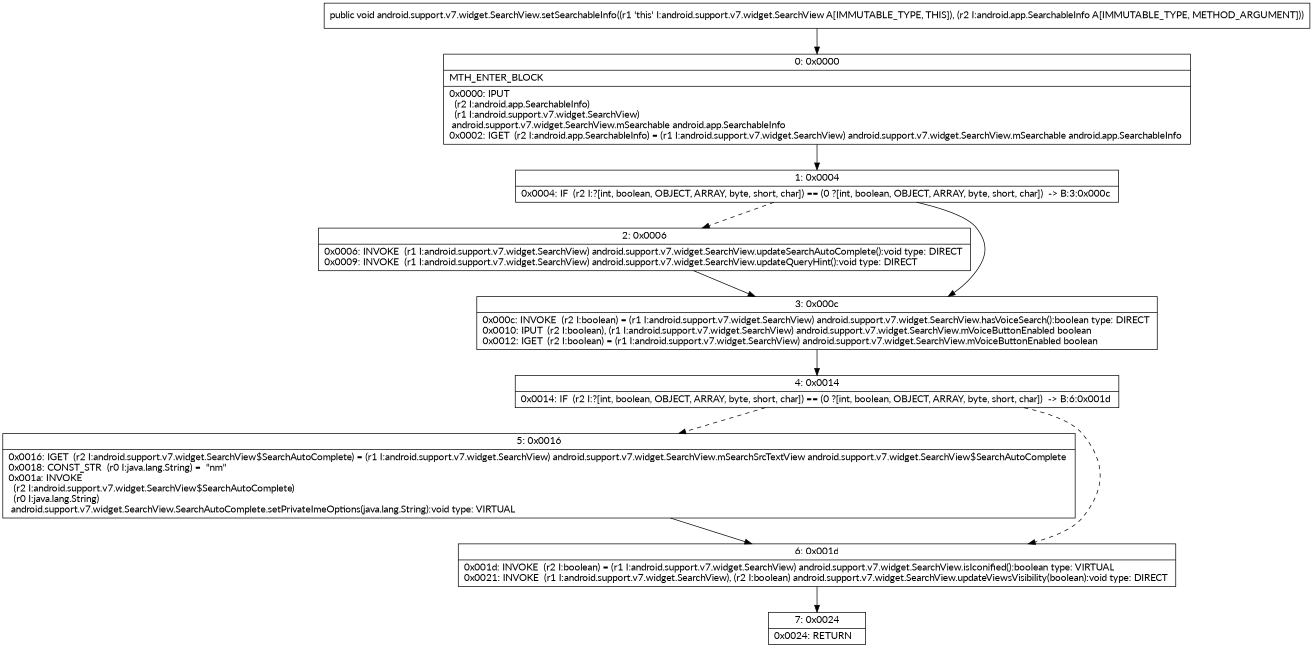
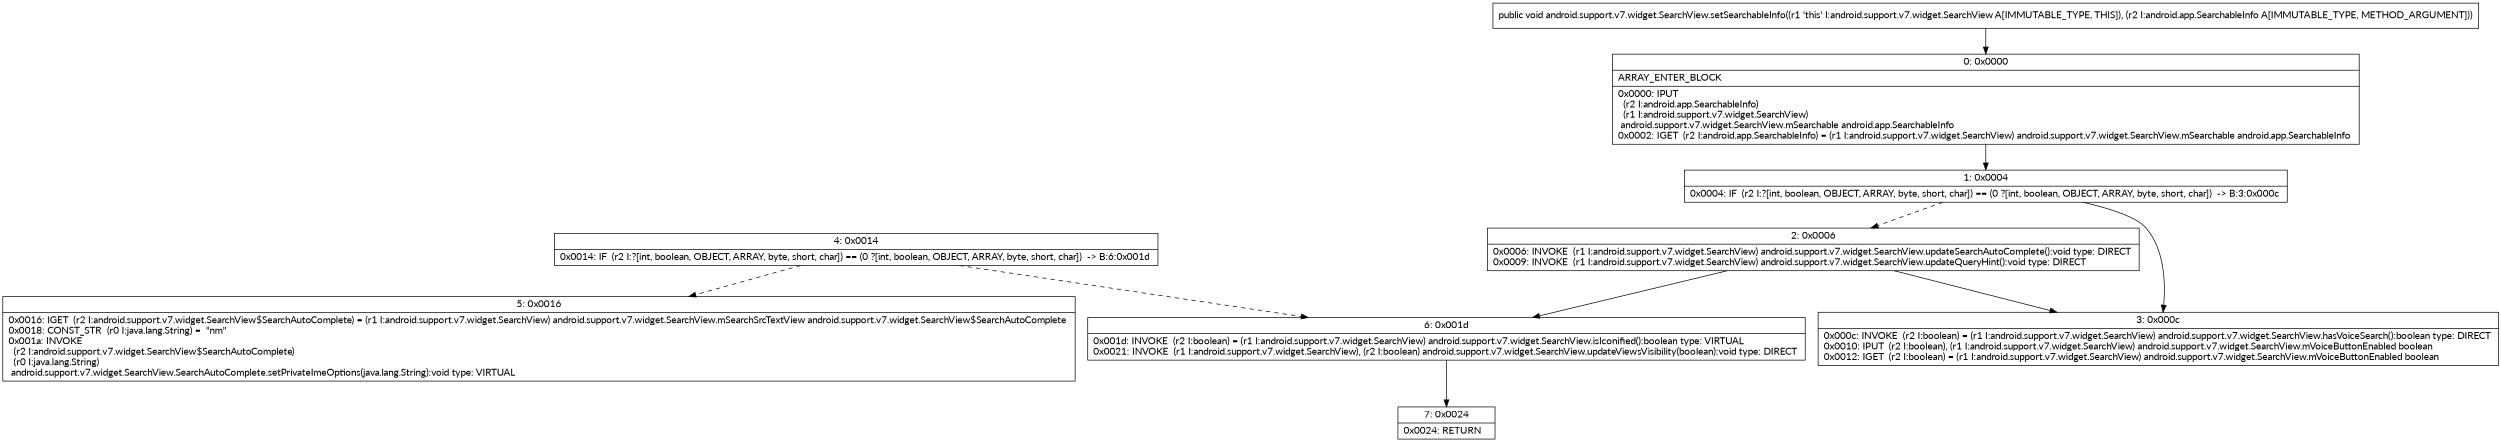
  digraph {
    fontname=Lato
    node [fontname=Lato shape=record]
    edge [fontname=Lato]
-   n1 [label="{0\:\ 0x0000|MTH_ENTER_BLOCK\l|0x0000: IPUT  \l  (r2 I:android.app.SearchableInfo)\l  (r1 I:android.support.v7.widget.SearchView)\l android.support.v7.widget.SearchView.mSearchable android.app.SearchableInfo \l0x0002: IGET  (r2 I:android.app.SearchableInfo) = (r1 I:android.support.v7.widget.SearchView) android.support.v7.widget.SearchView.mSearchable android.app.SearchableInfo \l}"]
+   n1 [label="{0\:\ 0x0000|ARRAY_ENTER_BLOCK\l|0x0000: IPUT  \l  (r2 I:android.app.SearchableInfo)\l  (r1 I:android.support.v7.widget.SearchView)\l android.support.v7.widget.SearchView.mSearchable android.app.SearchableInfo \l0x0002: IGET  (r2 I:android.app.SearchableInfo) = (r1 I:android.support.v7.widget.SearchView) android.support.v7.widget.SearchView.mSearchable android.app.SearchableInfo \l}"]
    n2 [label="{1\:\ 0x0004|0x0004: IF  (r2 I:?[int, boolean, OBJECT, ARRAY, byte, short, char]) == (0 ?[int, boolean, OBJECT, ARRAY, byte, short, char])  \-\> B:3:0x000c \l}"]
    n3 [label="{2\:\ 0x0006|0x0006: INVOKE  (r1 I:android.support.v7.widget.SearchView) android.support.v7.widget.SearchView.updateSearchAutoComplete():void type: DIRECT \l0x0009: INVOKE  (r1 I:android.support.v7.widget.SearchView) android.support.v7.widget.SearchView.updateQueryHint():void type: DIRECT \l}"]
    n4 [label="{3\:\ 0x000c|0x000c: INVOKE  (r2 I:boolean) = (r1 I:android.support.v7.widget.SearchView) android.support.v7.widget.SearchView.hasVoiceSearch():boolean type: DIRECT \l0x0010: IPUT  (r2 I:boolean), (r1 I:android.support.v7.widget.SearchView) android.support.v7.widget.SearchView.mVoiceButtonEnabled boolean \l0x0012: IGET  (r2 I:boolean) = (r1 I:android.support.v7.widget.SearchView) android.support.v7.widget.SearchView.mVoiceButtonEnabled boolean \l}"]
    n5 [label="{4\:\ 0x0014|0x0014: IF  (r2 I:?[int, boolean, OBJECT, ARRAY, byte, short, char]) == (0 ?[int, boolean, OBJECT, ARRAY, byte, short, char])  \-\> B:6:0x001d \l}"]
    n6 [label="{5\:\ 0x0016|0x0016: IGET  (r2 I:android.support.v7.widget.SearchView$SearchAutoComplete) = (r1 I:android.support.v7.widget.SearchView) android.support.v7.widget.SearchView.mSearchSrcTextView android.support.v7.widget.SearchView$SearchAutoComplete \l0x0018: CONST_STR  (r0 I:java.lang.String) =  \"nm\" \l0x001a: INVOKE  \l  (r2 I:android.support.v7.widget.SearchView$SearchAutoComplete)\l  (r0 I:java.lang.String)\l android.support.v7.widget.SearchView.SearchAutoComplete.setPrivateImeOptions(java.lang.String):void type: VIRTUAL \l}"]
    n7 [label="{6\:\ 0x001d|0x001d: INVOKE  (r2 I:boolean) = (r1 I:android.support.v7.widget.SearchView) android.support.v7.widget.SearchView.isIconified():boolean type: VIRTUAL \l0x0021: INVOKE  (r1 I:android.support.v7.widget.SearchView), (r2 I:boolean) android.support.v7.widget.SearchView.updateViewsVisibility(boolean):void type: DIRECT \l}"]
    n8 [label="{7\:\ 0x0024|0x0024: RETURN   \l}"]
    n9 [label="{public void android.support.v7.widget.SearchView.setSearchableInfo((r1 'this' I:android.support.v7.widget.SearchView A[IMMUTABLE_TYPE, THIS]), (r2 I:android.app.SearchableInfo A[IMMUTABLE_TYPE, METHOD_ARGUMENT])) }"]
    n1 -> n2
    n2 -> n3 [style=dashed]
    n2 -> n4
    n3 -> n4
-   n4 -> n5
    n5 -> n6 [style=dashed]
    n5 -> n7 [style=dashed]
-   n6 -> n7
+   n3 -> n7
    n7 -> n8
    n9 -> n1
  }
